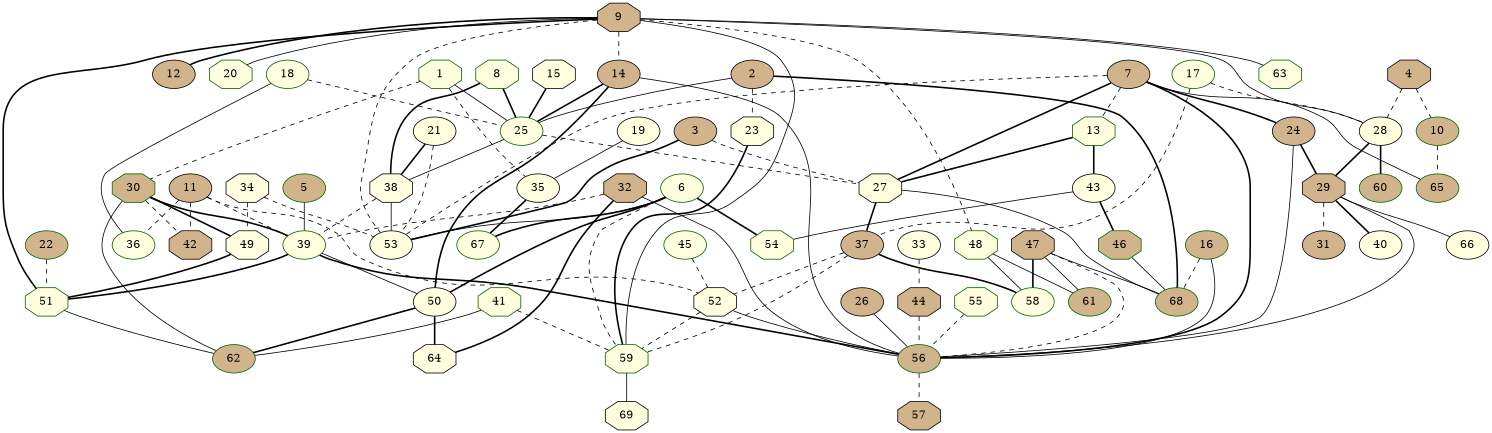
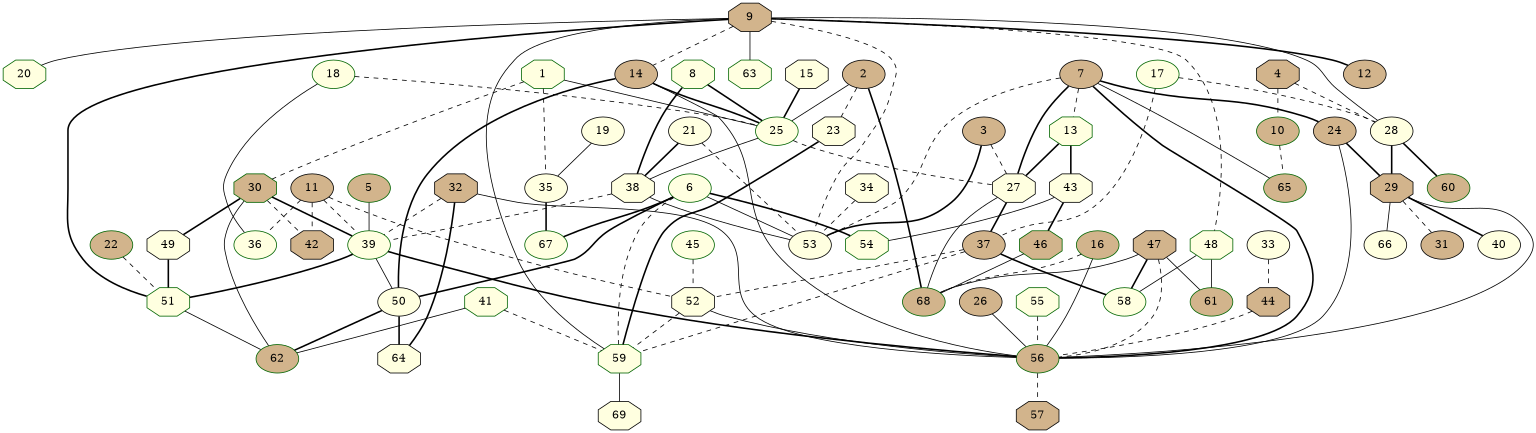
  graph {
    node [color=black fillcolor=lightyellow shape=ellipse style=filled]
    edge [style=dashed weight=1.0]
    1 [color=darkgreen shape=octagon]
    25 [color=darkgreen]
    30 [color=darkgreen fillcolor=tan shape=octagon]
    35
    27 [shape=octagon]
    38 [shape=octagon]
    39 [color=darkgreen]
    42 [fillcolor=tan shape=octagon]
    49 [shape=octagon]
    62 [color=darkgreen fillcolor=tan]
    67 [color=darkgreen]
    2 [fillcolor=tan]
    23 [shape=octagon]
    68 [color=darkgreen fillcolor=tan]
    59 [color=darkgreen shape=octagon]
    3 [fillcolor=tan]
    53
    37 [fillcolor=tan]
    4 [fillcolor=tan shape=octagon]
    10 [color=darkgreen fillcolor=tan]
    28
    65 [color=darkgreen fillcolor=tan]
    29 [fillcolor=tan shape=octagon]
    60 [color=darkgreen fillcolor=tan]
    5 [color=darkgreen fillcolor=tan]
    50
    56 [color=darkgreen fillcolor=tan]
    51 [color=darkgreen shape=octagon]
    6 [color=darkgreen]
    54 [color=darkgreen shape=octagon]
    46 [color=darkgreen fillcolor=tan shape=octagon]
    64 [shape=octagon]
    69 [shape=octagon]
    7 [fillcolor=tan]
    13 [color=darkgreen shape=octagon]
    24 [fillcolor=tan]
-   43
+   43 [shape=octagon]
    57 [fillcolor=tan shape=octagon]
    8 [color=darkgreen shape=octagon]
    9 [fillcolor=tan shape=octagon]
    12 [fillcolor=tan]
    14 [fillcolor=tan]
    20 [color=darkgreen shape=octagon]
    48 [color=darkgreen shape=octagon]
    63 [color=darkgreen shape=octagon]
    58 [color=darkgreen]
    61 [color=darkgreen fillcolor=tan]
    11 [fillcolor=tan]
    36 [color=darkgreen]
    52 [shape=octagon]
    15 [shape=octagon]
    16 [color=darkgreen fillcolor=tan]
    17 [color=darkgreen]
    18 [color=darkgreen]
    19
    21
    22 [color=darkgreen fillcolor=tan]
    31 [fillcolor=tan]
    40
    66
    26 [fillcolor=tan]
    32 [fillcolor=tan shape=octagon]
    44 [fillcolor=tan shape=octagon]
    33
    34 [shape=octagon]
    41 [color=darkgreen shape=octagon]
    45 [color=darkgreen]
    47 [fillcolor=tan shape=octagon]
    55 [color=darkgreen shape=octagon]
    1 -- 25 [style=solid]
    1 -- 30
    1 -- 35
    25 -- 27
    25 -- 38 [style=solid]
    30 -- 39 [style=bold]
    30 -- 42
    30 -- 49 [style=bold]
    30 -- 62 [style=solid]
    35 -- 67 [style=bold]
    27 -- 68 [style=solid]
    27 -- 37 [style=bold]
    38 -- 39
    38 -- 53 [style=solid weight=2.0]
    39 -- 50 [style=solid]
    39 -- 56 [style=bold]
    39 -- 51 [style=bold]
    49 -- 51 [style=bold]
    2 -- 25 [style=solid]
    2 -- 23
    2 -- 68 [style=bold]
    23 -- 59 [style=bold]
    59 -- 69 [style=solid]
    3 -- 27
    3 -- 53 [style=bold]
    37 -- 59
    37 -- 58 [style=bold]
    37 -- 52
    4 -- 10
    4 -- 28
    10 -- 65
    28 -- 29 [style=bold]
    28 -- 60 [style=bold]
    29 -- 56 [style=solid]
    29 -- 31
    29 -- 40 [style=bold]
    29 -- 66 [style=solid]
    5 -- 39 [style=solid]
    50 -- 62 [style=bold]
    50 -- 64 [style=bold weight=2.0]
    56 -- 57
    51 -- 62 [style=solid]
    6 -- 67 [style=bold]
    6 -- 59
    6 -- 53 [style=solid]
    6 -- 50 [style=bold]
    6 -- 54 [style=bold]
    46 -- 68 [style=solid]
    7 -- 27 [style=bold]
    7 -- 53
    7 -- 65 [style=solid]
    7 -- 56 [style=bold]
    7 -- 13
    7 -- 24 [style=bold]
    13 -- 27 [style=bold]
    13 -- 43 [style=bold]
    24 -- 29 [style=bold]
    24 -- 56 [style=solid]
    43 -- 54 [style=solid]
    43 -- 46 [style=bold]
    8 -- 25 [style=bold]
    8 -- 38 [style=bold]
    9 -- 59 [style=solid]
    9 -- 53
    9 -- 28 [style=solid]
    9 -- 51 [style=bold]
    9 -- 12 [style=bold]
    9 -- 14
    9 -- 20 [style=solid]
    9 -- 48
    9 -- 63 [style=solid]
    14 -- 25 [style=bold]
    14 -- 50 [style=bold]
    14 -- 56 [style=solid weight=2.0]
    48 -- 58 [style=solid]
    48 -- 61 [style=solid]
    11 -- 39
    11 -- 42
    11 -- 36
    11 -- 52
    52 -- 59
    52 -- 56 [style=solid]
    15 -- 25 [style=bold]
    16 -- 68
    16 -- 56 [style=solid]
    17 -- 37
    17 -- 28
    18 -- 25
    18 -- 36 [style=solid]
    19 -- 35 [style=solid]
    21 -- 38 [style=bold]
    21 -- 53
    22 -- 51
    26 -- 56 [style=solid]
    32 -- 39
    32 -- 56 [style=solid]
    32 -- 64 [style=bold]
    44 -- 56
    33 -- 44
-   34 -- 49
    34 -- 53
    41 -- 62 [style=solid]
    41 -- 59
    45 -- 52
    47 -- 68 [style=solid]
    47 -- 56
    47 -- 58 [style=bold]
    47 -- 61 [style=solid]
    55 -- 56
  }
